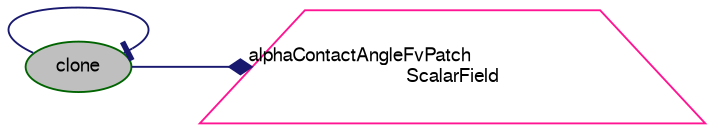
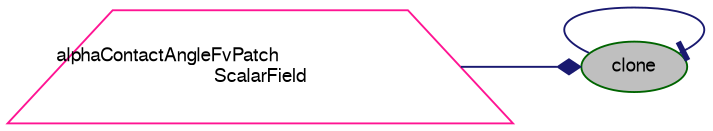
  digraph {
    rankdir=LR
    node [fontname=FreeSans fontsize=10]
    edge [color=midnightblue fontname=FreeSans fontsize=10 labelfontname=FreeSans labelfontsize=10 style=solid]
    n1 [color=darkgreen fillcolor=grey75 fontcolor=black height=0.2 label=clone shape=ellipse style=filled width=0.4]
    n2 [color=deeppink height=0.2 label="alphaContactAngleFvPatch\lScalarField" shape=trapezium width=0.4]
    n1 -> n1 [arrowhead=tee]
-   n1 -> n2 [arrowhead=diamond]
+   n2 -> n1 [arrowhead=diamond]
  }
